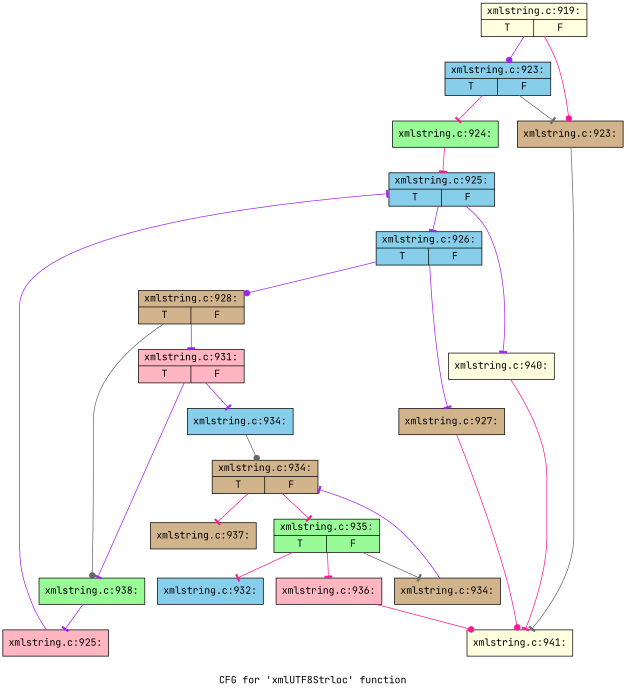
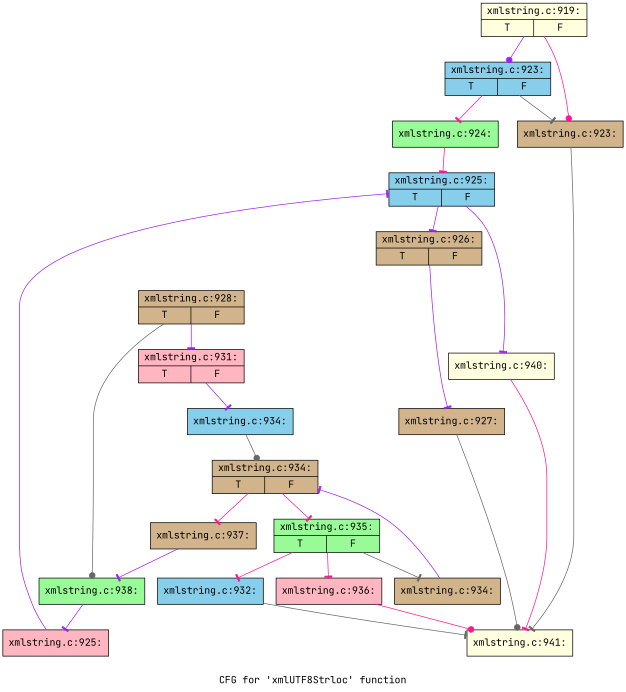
  digraph {
    fontname="JetBrains Mono"
    label="CFG for 'xmlUTF8Strloc' function"
    node [fillcolor=tan fontname="JetBrains Mono" shape=record style=filled]
    edge [arrowhead=tee color=purple fontname="JetBrains Mono"]
    n1 [fillcolor=lightyellow label="{xmlstring.c:919:|{<s0>T|<s1>F}}"]
    n2 [label="{xmlstring.c:923:}"]
    n3 [fillcolor=skyblue label="{xmlstring.c:923:|{<s0>T|<s1>F}}"]
    n4 [fillcolor=lightyellow label="{xmlstring.c:941:}"]
    n5 [fillcolor=palegreen label="{xmlstring.c:924:}"]
    n6 [fillcolor=skyblue label="{xmlstring.c:925:|{<s0>T|<s1>F}}"]
-   n7 [fillcolor=skyblue label="{xmlstring.c:926:|{<s0>T|<s1>F}}"]
+   n7 [label="{xmlstring.c:926:|{<s0>T|<s1>F}}"]
    n8 [fillcolor=lightyellow label="{xmlstring.c:940:}"]
    n9 [label="{xmlstring.c:927:}"]
    n10 [label="{xmlstring.c:928:|{<s0>T|<s1>F}}"]
    n11 [fillcolor=lightpink label="{xmlstring.c:931:|{<s0>T|<s1>F}}"]
    n12 [fillcolor=palegreen label="{xmlstring.c:938:}"]
    n13 [fillcolor=skyblue label="{xmlstring.c:934:}"]
    n14 [fillcolor=lightpink label="{xmlstring.c:925:}"]
    n15 [fillcolor=skyblue label="{xmlstring.c:932:}"]
    n16 [label="{xmlstring.c:934:|{<s0>T|<s1>F}}"]
    n17 [fillcolor=palegreen label="{xmlstring.c:935:|{<s0>T|<s1>F}}"]
    n18 [label="{xmlstring.c:937:}"]
    n19 [fillcolor=lightpink label="{xmlstring.c:936:}"]
    n20 [label="{xmlstring.c:934:}"]
    n1 -> n2 [arrowhead=dot color=deeppink]
    n1 -> n3 [arrowhead=dot]
    n2 -> n4 [color=gray40]
    n3 -> n2 [color=gray40]
    n3 -> n5 [color=deeppink]
    n5 -> n6 [color=deeppink]
    n6 -> n7
    n6 -> n8
    n7 -> n9
-   n7 -> n10 [arrowhead=dot]
    n8 -> n4 [color=deeppink]
-   n9 -> n4 [arrowhead=dot color=deeppink]
+   n9 -> n4 [arrowhead=dot color=gray40]
    n10 -> n11
    n10 -> n12 [arrowhead=dot color=gray40]
    n11 -> n13
    n12 -> n14
    n13 -> n16 [arrowhead=dot color=gray40]
    n14 -> n6
+   n15 -> n4 [color=gray40]
    n16 -> n17 [color=deeppink]
    n16 -> n18 [color=deeppink]
    n17 -> n15 [color=deeppink]
    n17 -> n19 [color=deeppink]
    n17 -> n20 [color=gray40]
-   n11 -> n12
+   n18 -> n12
    n19 -> n4 [arrowhead=dot color=deeppink]
    n20 -> n16
  }
